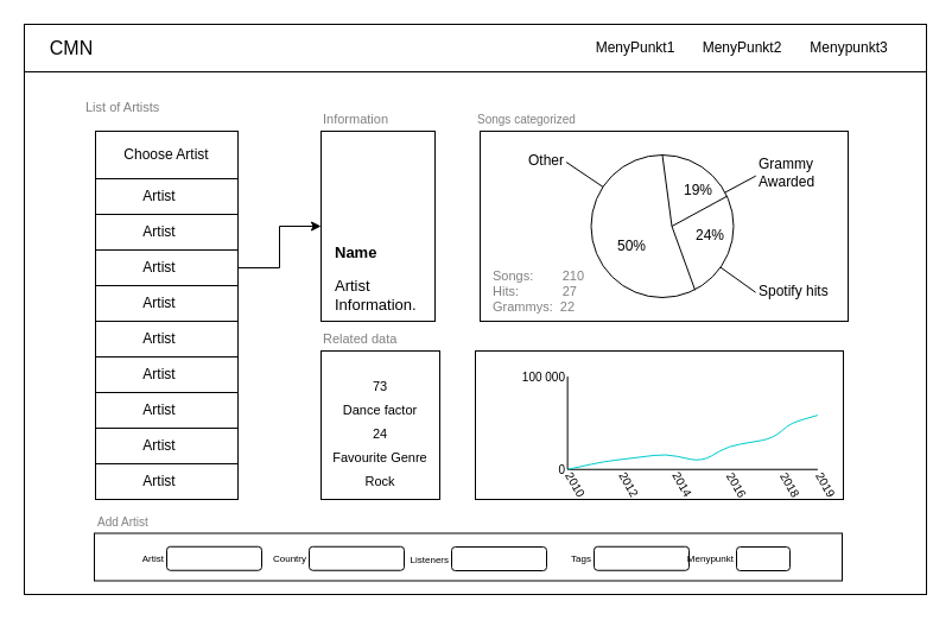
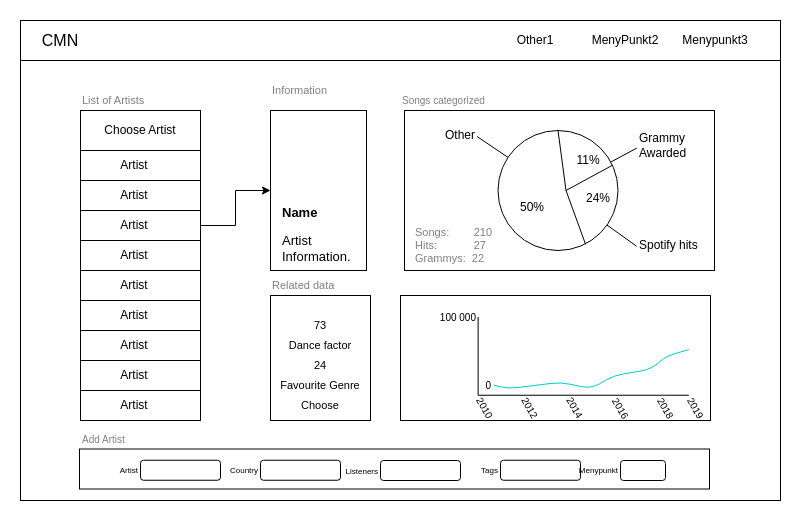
  <mxCell id="0" />
  <mxCell id="1" parent="0" />
  <mxCell id="2" value="" style="rounded=0;whiteSpace=wrap;html=1;" parent="1" vertex="1"><mxGeometry x="20" y="20" width="760" height="480" as="geometry" /></mxCell>
  <mxCell id="3" value="" style="rounded=0;whiteSpace=wrap;html=1;" parent="1" vertex="1"><mxGeometry x="20" y="20" width="760" height="40" as="geometry" /></mxCell>
  <mxCell id="4" value="CMN" style="text;html=1;strokeColor=none;fillColor=none;align=center;verticalAlign=middle;whiteSpace=wrap;rounded=0;fontSize=16;" parent="1" vertex="1"><mxGeometry x="40" y="30" width="40" height="20" as="geometry" /></mxCell>
- <mxCell id="5" value="MenyPunkt1" style="text;html=1;strokeColor=none;fillColor=none;align=center;verticalAlign=middle;whiteSpace=wrap;rounded=0;" parent="1" vertex="1"><mxGeometry x="490" y="30" width="90" height="20" as="geometry" /></mxCell>
+ <mxCell id="5" value="Other1" style="text;html=1;strokeColor=none;fillColor=none;align=center;verticalAlign=middle;whiteSpace=wrap;rounded=0;" parent="1" vertex="1"><mxGeometry x="490" y="30" width="90" height="20" as="geometry" /></mxCell>
  <mxCell id="6" value="MenyPunkt2" style="text;html=1;strokeColor=none;fillColor=none;align=center;verticalAlign=middle;whiteSpace=wrap;rounded=0;" parent="1" vertex="1"><mxGeometry x="580" y="30" width="90" height="20" as="geometry" /></mxCell>
  <mxCell id="7" value="Menypunkt3" style="text;html=1;strokeColor=none;fillColor=none;align=center;verticalAlign=middle;whiteSpace=wrap;rounded=0;" parent="1" vertex="1"><mxGeometry x="670" y="30" width="90" height="20" as="geometry" /></mxCell>
- <mxCell id="8" value="Information" style="text;html=1;strokeColor=none;fillColor=none;align=left;verticalAlign=middle;whiteSpace=wrap;rounded=0;fontSize=11;fontColor=#808080;" parent="1" vertex="1"><mxGeometry x="270" y="90" width="100" height="20" as="geometry" /></mxCell>
+ <mxCell id="8" value="Information" style="text;html=1;strokeColor=none;fillColor=none;align=left;verticalAlign=middle;whiteSpace=wrap;rounded=0;fontSize=11;fontColor=#808080;" parent="1" vertex="1"><mxGeometry x="270" y="80" width="100" height="20" as="geometry" /></mxCell>
  <mxCell id="9" value="" style="group;fontSize=11;" parent="1" vertex="1" connectable="0"><mxGeometry x="270" y="110" width="96" height="160" as="geometry" /></mxCell>
  <mxCell id="10" value="" style="rounded=0;whiteSpace=wrap;html=1;" parent="9" vertex="1"><mxGeometry width="96" height="160" as="geometry" /></mxCell>
  <mxCell id="11" value="" style="shape=image;html=1;verticalAlign=top;verticalLabelPosition=bottom;labelBackgroundColor=#ffffff;imageAspect=0;aspect=fixed;image=https://cdn4.iconfinder.com/data/icons/glyphs/24/icons_user2-128.png" parent="9" vertex="1"><mxGeometry x="13.714" y="16" width="68.571" height="68.571" as="geometry" /></mxCell>
  <mxCell id="12" value="&lt;h1 style=&quot;font-size: 13px&quot;&gt;&lt;font style=&quot;font-size: 13px&quot;&gt;Name&lt;/font&gt;&lt;/h1&gt;&lt;p style=&quot;font-size: 13px&quot;&gt;&lt;font style=&quot;font-size: 13px&quot;&gt;Artist Information.&lt;/font&gt;&lt;/p&gt;" style="text;html=1;strokeColor=none;fillColor=none;spacing=5;spacingTop=-20;whiteSpace=wrap;overflow=hidden;rounded=0;" parent="9" vertex="1"><mxGeometry x="6.857" y="96" width="82.286" height="56" as="geometry" /></mxCell>
  <mxCell id="13" value="" style="group" parent="1" vertex="1" connectable="0"><mxGeometry x="80" y="110" width="120" height="310" as="geometry" /></mxCell>
  <mxCell id="14" value="" style="rounded=0;whiteSpace=wrap;html=1;" parent="13" vertex="1"><mxGeometry width="120" height="310" as="geometry" /></mxCell>
  <mxCell id="15" value="" style="group" parent="13" vertex="1" connectable="0"><mxGeometry y="40" width="120" height="30" as="geometry" /></mxCell>
  <mxCell id="16" value="" style="rounded=0;whiteSpace=wrap;html=1;" parent="15" vertex="1"><mxGeometry width="120" height="30" as="geometry" /></mxCell>
  <mxCell id="17" value="" style="shape=image;html=1;verticalAlign=top;verticalLabelPosition=bottom;labelBackgroundColor=#ffffff;imageAspect=0;aspect=fixed;image=https://cdn4.iconfinder.com/data/icons/glyphs/24/icons_user2-128.png" parent="15" vertex="1"><mxGeometry x="10" y="5" width="20" height="20" as="geometry" /></mxCell>
  <mxCell id="18" value="Artist" style="text;html=1;strokeColor=none;fillColor=none;align=center;verticalAlign=middle;whiteSpace=wrap;rounded=0;" parent="15" vertex="1"><mxGeometry x="34" y="5" width="40" height="20" as="geometry" /></mxCell>
  <mxCell id="19" value="" style="group" parent="13" vertex="1" connectable="0"><mxGeometry y="70" width="120" height="30" as="geometry" /></mxCell>
  <mxCell id="20" value="" style="rounded=0;whiteSpace=wrap;html=1;" parent="19" vertex="1"><mxGeometry width="120" height="30" as="geometry" /></mxCell>
  <mxCell id="21" value="" style="shape=image;html=1;verticalAlign=top;verticalLabelPosition=bottom;labelBackgroundColor=#ffffff;imageAspect=0;aspect=fixed;image=https://cdn4.iconfinder.com/data/icons/glyphs/24/icons_user2-128.png" parent="19" vertex="1"><mxGeometry x="10" y="5" width="20" height="20" as="geometry" /></mxCell>
  <mxCell id="22" value="Artist" style="text;html=1;strokeColor=none;fillColor=none;align=center;verticalAlign=middle;whiteSpace=wrap;rounded=0;" parent="19" vertex="1"><mxGeometry x="34" y="5" width="40" height="20" as="geometry" /></mxCell>
  <mxCell id="23" value="" style="group" parent="13" vertex="1" connectable="0"><mxGeometry y="100" width="120" height="30" as="geometry" /></mxCell>
  <mxCell id="24" value="" style="rounded=0;whiteSpace=wrap;html=1;" parent="23" vertex="1"><mxGeometry width="120" height="30" as="geometry" /></mxCell>
  <mxCell id="25" value="" style="shape=image;html=1;verticalAlign=top;verticalLabelPosition=bottom;labelBackgroundColor=#ffffff;imageAspect=0;aspect=fixed;image=https://cdn4.iconfinder.com/data/icons/glyphs/24/icons_user2-128.png" parent="23" vertex="1"><mxGeometry x="10" y="5" width="20" height="20" as="geometry" /></mxCell>
  <mxCell id="26" value="Artist" style="text;html=1;strokeColor=none;fillColor=none;align=center;verticalAlign=middle;whiteSpace=wrap;rounded=0;" parent="23" vertex="1"><mxGeometry x="34" y="5" width="40" height="20" as="geometry" /></mxCell>
  <mxCell id="27" value="" style="group" parent="13" vertex="1" connectable="0"><mxGeometry y="130" width="120" height="30" as="geometry" /></mxCell>
  <mxCell id="28" value="" style="rounded=0;whiteSpace=wrap;html=1;" parent="27" vertex="1"><mxGeometry width="120" height="30" as="geometry" /></mxCell>
  <mxCell id="29" value="" style="shape=image;html=1;verticalAlign=top;verticalLabelPosition=bottom;labelBackgroundColor=#ffffff;imageAspect=0;aspect=fixed;image=https://cdn4.iconfinder.com/data/icons/glyphs/24/icons_user2-128.png" parent="27" vertex="1"><mxGeometry x="10" y="5" width="20" height="20" as="geometry" /></mxCell>
  <mxCell id="30" value="Artist" style="text;html=1;strokeColor=none;fillColor=none;align=center;verticalAlign=middle;whiteSpace=wrap;rounded=0;" parent="27" vertex="1"><mxGeometry x="34" y="5" width="40" height="20" as="geometry" /></mxCell>
  <mxCell id="31" value="" style="group" parent="13" vertex="1" connectable="0"><mxGeometry y="160" width="120" height="30" as="geometry" /></mxCell>
  <mxCell id="32" value="" style="rounded=0;whiteSpace=wrap;html=1;" parent="31" vertex="1"><mxGeometry width="120" height="30" as="geometry" /></mxCell>
  <mxCell id="33" value="" style="shape=image;html=1;verticalAlign=top;verticalLabelPosition=bottom;labelBackgroundColor=#ffffff;imageAspect=0;aspect=fixed;image=https://cdn4.iconfinder.com/data/icons/glyphs/24/icons_user2-128.png" parent="31" vertex="1"><mxGeometry x="10" y="5" width="20" height="20" as="geometry" /></mxCell>
  <mxCell id="34" value="Artist" style="text;html=1;strokeColor=none;fillColor=none;align=center;verticalAlign=middle;whiteSpace=wrap;rounded=0;" parent="31" vertex="1"><mxGeometry x="34" y="5" width="40" height="20" as="geometry" /></mxCell>
  <mxCell id="35" value="" style="group" parent="13" vertex="1" connectable="0"><mxGeometry y="190" width="120" height="30" as="geometry" /></mxCell>
  <mxCell id="36" value="" style="rounded=0;whiteSpace=wrap;html=1;" parent="35" vertex="1"><mxGeometry width="120" height="30" as="geometry" /></mxCell>
  <mxCell id="37" value="" style="shape=image;html=1;verticalAlign=top;verticalLabelPosition=bottom;labelBackgroundColor=#ffffff;imageAspect=0;aspect=fixed;image=https://cdn4.iconfinder.com/data/icons/glyphs/24/icons_user2-128.png" parent="35" vertex="1"><mxGeometry x="10" y="5" width="20" height="20" as="geometry" /></mxCell>
  <mxCell id="38" value="Artist" style="text;html=1;strokeColor=none;fillColor=none;align=center;verticalAlign=middle;whiteSpace=wrap;rounded=0;" parent="35" vertex="1"><mxGeometry x="34" y="5" width="40" height="20" as="geometry" /></mxCell>
  <mxCell id="39" value="" style="group" parent="13" vertex="1" connectable="0"><mxGeometry y="220" width="120" height="30" as="geometry" /></mxCell>
  <mxCell id="40" value="" style="rounded=0;whiteSpace=wrap;html=1;" parent="39" vertex="1"><mxGeometry width="120" height="30" as="geometry" /></mxCell>
  <mxCell id="41" value="" style="shape=image;html=1;verticalAlign=top;verticalLabelPosition=bottom;labelBackgroundColor=#ffffff;imageAspect=0;aspect=fixed;image=https://cdn4.iconfinder.com/data/icons/glyphs/24/icons_user2-128.png" parent="39" vertex="1"><mxGeometry x="10" y="5" width="20" height="20" as="geometry" /></mxCell>
  <mxCell id="42" value="Artist" style="text;html=1;strokeColor=none;fillColor=none;align=center;verticalAlign=middle;whiteSpace=wrap;rounded=0;" parent="39" vertex="1"><mxGeometry x="34" y="5" width="40" height="20" as="geometry" /></mxCell>
  <mxCell id="43" value="" style="group" parent="13" vertex="1" connectable="0"><mxGeometry y="250" width="120" height="30" as="geometry" /></mxCell>
  <mxCell id="44" value="" style="rounded=0;whiteSpace=wrap;html=1;" parent="43" vertex="1"><mxGeometry width="120" height="30" as="geometry" /></mxCell>
  <mxCell id="45" value="" style="shape=image;html=1;verticalAlign=top;verticalLabelPosition=bottom;labelBackgroundColor=#ffffff;imageAspect=0;aspect=fixed;image=https://cdn4.iconfinder.com/data/icons/glyphs/24/icons_user2-128.png" parent="43" vertex="1"><mxGeometry x="10" y="5" width="20" height="20" as="geometry" /></mxCell>
  <mxCell id="46" value="Artist" style="text;html=1;strokeColor=none;fillColor=none;align=center;verticalAlign=middle;whiteSpace=wrap;rounded=0;" parent="43" vertex="1"><mxGeometry x="34" y="5" width="40" height="20" as="geometry" /></mxCell>
  <mxCell id="47" value="" style="group" parent="13" vertex="1" connectable="0"><mxGeometry y="280" width="120" height="30" as="geometry" /></mxCell>
  <mxCell id="48" value="" style="rounded=0;whiteSpace=wrap;html=1;" parent="47" vertex="1"><mxGeometry width="120" height="30" as="geometry" /></mxCell>
  <mxCell id="49" value="" style="shape=image;html=1;verticalAlign=top;verticalLabelPosition=bottom;labelBackgroundColor=#ffffff;imageAspect=0;aspect=fixed;image=https://cdn4.iconfinder.com/data/icons/glyphs/24/icons_user2-128.png" parent="47" vertex="1"><mxGeometry x="10" y="5" width="20" height="20" as="geometry" /></mxCell>
  <mxCell id="50" value="Artist" style="text;html=1;strokeColor=none;fillColor=none;align=center;verticalAlign=middle;whiteSpace=wrap;rounded=0;" parent="47" vertex="1"><mxGeometry x="34" y="5" width="40" height="20" as="geometry" /></mxCell>
  <mxCell id="51" value="Choose Artist" style="text;html=1;strokeColor=none;fillColor=none;align=center;verticalAlign=middle;whiteSpace=wrap;rounded=0;" parent="13" vertex="1"><mxGeometry x="10" y="10" width="100" height="20" as="geometry" /></mxCell>
  <mxCell id="52" style="edgeStyle=orthogonalEdgeStyle;rounded=0;orthogonalLoop=1;jettySize=auto;html=1;entryX=0;entryY=0.5;entryDx=0;entryDy=0;fontSize=11;" parent="1" source="24" target="10" edge="1"><mxGeometry relative="1" as="geometry" /></mxCell>
  <mxCell id="53" value="" style="group" parent="1" vertex="1" connectable="0"><mxGeometry x="394" y="130" width="378.5" height="140" as="geometry" /></mxCell>
  <mxCell id="54" value="" style="rounded=0;whiteSpace=wrap;html=1;fontSize=12;fillColor=#FFFFFF;align=right;" parent="53" vertex="1"><mxGeometry x="10" y="-20" width="310" height="160" as="geometry" /></mxCell>
  <mxCell id="55" value="" style="group" parent="53" vertex="1" connectable="0"><mxGeometry x="2.5" y="20" width="376" height="120" as="geometry" /></mxCell>
  <mxCell id="56" value="" style="group" parent="55" vertex="1" connectable="0"><mxGeometry x="240" y="-20" width="85" height="120" as="geometry" /></mxCell>
  <mxCell id="57" value="Grammy Awarded" style="text;html=1;strokeColor=none;fillColor=none;align=left;verticalAlign=middle;whiteSpace=wrap;rounded=0;fontSize=12;" parent="56" vertex="1"><mxGeometry width="80" height="30" as="geometry" /></mxCell>
  <mxCell id="58" value="Spotify hits" style="text;html=1;strokeColor=none;fillColor=none;align=left;verticalAlign=middle;whiteSpace=wrap;rounded=0;fontSize=12;" parent="56" vertex="1"><mxGeometry y="110" width="85" height="10" as="geometry" /></mxCell>
  <mxCell id="59" value="Songs:&amp;nbsp; &amp;nbsp; &amp;nbsp; &amp;nbsp; 210&lt;br&gt;Hits:&amp;nbsp; &amp;nbsp; &amp;nbsp; &amp;nbsp; &amp;nbsp; &amp;nbsp; 27&lt;br&gt;Grammys:&amp;nbsp; 22" style="text;html=1;strokeColor=none;fillColor=none;align=left;verticalAlign=middle;whiteSpace=wrap;rounded=0;fontSize=11;fontColor=#808080;" parent="55" vertex="1"><mxGeometry x="16.08" y="75" width="100" height="40" as="geometry" /></mxCell>
  <mxCell id="60" value="Other" style="text;html=1;strokeColor=none;fillColor=none;align=right;verticalAlign=middle;whiteSpace=wrap;rounded=0;fontSize=12;" parent="53" vertex="1"><mxGeometry width="82.5" height="10" as="geometry" /></mxCell>
  <mxCell id="61" value="" style="ellipse;whiteSpace=wrap;html=1;aspect=fixed;fontSize=11;fillColor=#FFFFFF;align=left;" parent="53" vertex="1"><mxGeometry x="103.5" width="120" height="120" as="geometry" /></mxCell>
  <mxCell id="62" value="" style="endArrow=none;html=1;fontSize=11;entryX=0.5;entryY=0;entryDx=0;entryDy=0;" parent="53" target="61" edge="1"><mxGeometry width="50" height="50" relative="1" as="geometry"><mxPoint x="171.5" y="60" as="sourcePoint" /><mxPoint x="222.5" y="45" as="targetPoint" /></mxGeometry></mxCell>
  <mxCell id="63" value="" style="endArrow=none;html=1;fontSize=11;entryX=0.955;entryY=0.289;entryDx=0;entryDy=0;entryPerimeter=0;" parent="53" target="61" edge="1"><mxGeometry width="50" height="50" relative="1" as="geometry"><mxPoint x="171.5" y="60" as="sourcePoint" /><mxPoint x="214" y="60" as="targetPoint" /></mxGeometry></mxCell>
  <mxCell id="64" value="" style="endArrow=none;html=1;fontSize=11;exitX=0.73;exitY=0.949;exitDx=0;exitDy=0;exitPerimeter=0;" parent="53" source="61" edge="1"><mxGeometry width="50" height="50" relative="1" as="geometry"><mxPoint x="163" y="105" as="sourcePoint" /><mxPoint x="171.5" y="60" as="targetPoint" /></mxGeometry></mxCell>
  <mxCell id="65" value="&lt;font style=&quot;font-size: 12px&quot;&gt;50%&lt;/font&gt;" style="text;html=1;strokeColor=none;fillColor=none;align=center;verticalAlign=middle;whiteSpace=wrap;rounded=0;fontSize=16;" parent="53" vertex="1"><mxGeometry x="120.5" y="67.5" width="34" height="15" as="geometry" /></mxCell>
  <mxCell id="66" value="24%" style="text;html=1;strokeColor=none;fillColor=none;align=center;verticalAlign=middle;whiteSpace=wrap;rounded=0;fontSize=12;" parent="53" vertex="1"><mxGeometry x="183.5" y="60" width="40" height="15" as="geometry" /></mxCell>
- <mxCell id="67" value="19%" style="text;html=1;strokeColor=none;fillColor=none;align=center;verticalAlign=middle;whiteSpace=wrap;rounded=0;fontSize=12;" parent="53" vertex="1"><mxGeometry x="173.5" y="22.5" width="40" height="15" as="geometry" /></mxCell>
+ <mxCell id="67" value="11%" style="text;html=1;strokeColor=none;fillColor=none;align=center;verticalAlign=middle;whiteSpace=wrap;rounded=0;fontSize=12;" parent="53" vertex="1"><mxGeometry x="173.5" y="22.5" width="40" height="15" as="geometry" /></mxCell>
  <mxCell id="68" value="" style="endArrow=none;html=1;fontSize=12;entryX=-0.005;entryY=0.569;entryDx=0;entryDy=0;entryPerimeter=0;" parent="53" source="61" target="58" edge="1"><mxGeometry width="50" height="50" relative="1" as="geometry"><mxPoint x="202.5" y="150" as="sourcePoint" /><mxPoint x="252.5" y="100" as="targetPoint" /></mxGeometry></mxCell>
  <mxCell id="69" value="" style="endArrow=none;html=1;fontSize=12;entryX=1.001;entryY=0.604;entryDx=0;entryDy=0;entryPerimeter=0;" parent="53" source="61" target="60" edge="1"><mxGeometry width="50" height="50" relative="1" as="geometry"><mxPoint x="101.5" y="56" as="sourcePoint" /><mxPoint x="242.5" y="-10" as="targetPoint" /></mxGeometry></mxCell>
  <mxCell id="70" value="" style="endArrow=none;html=1;fontSize=12;entryX=-0.003;entryY=0.587;entryDx=0;entryDy=0;entryPerimeter=0;" parent="53" source="61" target="57" edge="1"><mxGeometry width="50" height="50" relative="1" as="geometry"><mxPoint x="222.5" y="60" as="sourcePoint" /><mxPoint x="272.5" y="10" as="targetPoint" /></mxGeometry></mxCell>
  <mxCell id="71" value="" style="rounded=0;whiteSpace=wrap;html=1;fontSize=12;fillColor=#FFFFFF;align=right;" parent="1" vertex="1"><mxGeometry x="400" y="295" width="310" height="125" as="geometry" /></mxCell>
  <mxCell id="72" value="Songs categorized" style="text;html=1;strokeColor=none;fillColor=none;align=left;verticalAlign=middle;whiteSpace=wrap;rounded=0;fontSize=10;fontColor=#808080;" parent="1" vertex="1"><mxGeometry x="400" y="90" width="300" height="20" as="geometry" /></mxCell>
  <mxCell id="73" value="" style="group" parent="1" vertex="1" connectable="0"><mxGeometry x="440" y="310" width="270" height="112.32" as="geometry" /></mxCell>
  <mxCell id="74" value="" style="endArrow=none;html=1;fontSize=12;" parent="73" edge="1"><mxGeometry width="50" height="50" relative="1" as="geometry"><mxPoint x="37.64" y="84.735" as="sourcePoint" /><mxPoint x="248.425" y="84.735" as="targetPoint" /></mxGeometry></mxCell>
  <mxCell id="75" value="" style="endArrow=none;html=1;fontSize=12;" parent="73" edge="1"><mxGeometry width="50" height="50" relative="1" as="geometry"><mxPoint x="37.64" y="84.735" as="sourcePoint" /><mxPoint x="37.64" y="6.518" as="targetPoint" /></mxGeometry></mxCell>
  <mxCell id="76" value="2010" style="text;html=1;strokeColor=none;fillColor=none;align=center;verticalAlign=middle;whiteSpace=wrap;rounded=0;fontSize=10;rotation=60;" parent="73" vertex="1"><mxGeometry x="30.112" y="91.253" width="30.112" height="13.036" as="geometry" /></mxCell>
  <mxCell id="77" value="2014" style="text;html=1;strokeColor=none;fillColor=none;align=center;verticalAlign=middle;whiteSpace=wrap;rounded=0;fontSize=10;rotation=60;" parent="73" vertex="1"><mxGeometry x="120.448" y="91.253" width="30.112" height="13.036" as="geometry" /></mxCell>
  <mxCell id="78" value="2019" style="text;html=1;strokeColor=none;fillColor=none;align=center;verticalAlign=middle;whiteSpace=wrap;rounded=0;fontSize=10;rotation=60;" parent="73" vertex="1"><mxGeometry x="240.897" y="91.253" width="30.112" height="13.036" as="geometry" /></mxCell>
  <mxCell id="79" value="2012" style="text;html=1;strokeColor=none;fillColor=none;align=center;verticalAlign=middle;whiteSpace=wrap;rounded=0;fontSize=10;rotation=60;" parent="73" vertex="1"><mxGeometry x="75.28" y="91.253" width="30.112" height="13.036" as="geometry" /></mxCell>
  <mxCell id="80" value="2016" style="text;html=1;strokeColor=none;fillColor=none;align=center;verticalAlign=middle;whiteSpace=wrap;rounded=0;fontSize=10;rotation=60;" parent="73" vertex="1"><mxGeometry x="165.616" y="91.253" width="30.112" height="13.036" as="geometry" /></mxCell>
  <mxCell id="81" value="2018" style="text;html=1;strokeColor=none;fillColor=none;align=center;verticalAlign=middle;whiteSpace=wrap;rounded=0;fontSize=10;rotation=60;" parent="73" vertex="1"><mxGeometry x="210.784" y="91.253" width="30.112" height="13.036" as="geometry" /></mxCell>
- <mxCell id="82" value="0" style="text;html=1;strokeColor=none;fillColor=none;align=right;verticalAlign=middle;whiteSpace=wrap;rounded=0;fontSize=10;" parent="73" vertex="1"><mxGeometry x="7.528" y="78.217" width="30.112" height="13.036" as="geometry" /></mxCell>
+ <mxCell id="82" value="0" style="text;html=1;strokeColor=none;fillColor=none;align=right;verticalAlign=middle;whiteSpace=wrap;rounded=0;fontSize=10;" parent="73" vertex="1"><mxGeometry x="22.528" y="68.217" width="30.112" height="13.036" as="geometry" /></mxCell>
  <mxCell id="83" value="100 000" style="text;html=1;strokeColor=none;fillColor=none;align=right;verticalAlign=middle;whiteSpace=wrap;rounded=0;fontSize=10;" parent="73" vertex="1"><mxGeometry x="-10" width="47.64" height="13.04" as="geometry" /></mxCell>
  <mxCell id="84" value="" style="endArrow=none;html=1;fontSize=12;exitX=1.018;exitY=0.492;exitDx=0;exitDy=0;exitPerimeter=0;strokeColor=#00CCCC;" parent="73" source="82" edge="1"><mxGeometry width="50" height="50" relative="1" as="geometry"><mxPoint x="67.752" y="71.699" as="sourcePoint" /><mxPoint x="248.425" y="39.109" as="targetPoint" /><Array as="points"><mxPoint x="67.752" y="78.217" /><mxPoint x="120.448" y="71.699" /><mxPoint x="150.56" y="78.217" /><mxPoint x="173.144" y="65.181" /><mxPoint x="210.784" y="58.663" /><mxPoint x="225.84" y="45.627" /></Array></mxGeometry></mxCell>
- <mxCell id="85" value="List of Artists" style="text;html=1;strokeColor=none;fillColor=none;align=left;verticalAlign=middle;whiteSpace=wrap;rounded=0;fontSize=11;fontColor=#808080;" parent="1" vertex="1"><mxGeometry x="70" y="80" width="100" height="20" as="geometry" /></mxCell>
+ <mxCell id="85" value="List of Artists" style="text;html=1;strokeColor=none;fillColor=none;align=left;verticalAlign=middle;whiteSpace=wrap;rounded=0;fontSize=11;fontColor=#808080;" parent="1" vertex="1"><mxGeometry x="80" y="90" width="100" height="20" as="geometry" /></mxCell>
  <mxCell id="86" value="" style="rounded=0;whiteSpace=wrap;html=1;fontSize=11;fontColor=#808080;fillColor=#FFFFFF;align=left;" parent="1" vertex="1"><mxGeometry x="270" y="295" width="100" height="125" as="geometry" /></mxCell>
  <mxCell id="87" value="Related data" style="text;html=1;strokeColor=none;fillColor=none;align=left;verticalAlign=middle;whiteSpace=wrap;rounded=0;fontSize=11;fontColor=#808080;" parent="1" vertex="1"><mxGeometry x="270" y="275" width="88" height="20" as="geometry" /></mxCell>
  <mxCell id="88" value="" style="rounded=0;whiteSpace=wrap;html=1;fontSize=11;fontColor=#808080;fillColor=#FFFFFF;align=center;" parent="1" vertex="1"><mxGeometry x="79" y="448.5" width="630" height="40" as="geometry" /></mxCell>
  <mxCell id="89" value="Artist" style="text;html=1;strokeColor=none;fillColor=none;align=right;verticalAlign=middle;whiteSpace=wrap;rounded=0;fontSize=8;fontColor=#000000;labelBackgroundColor=none;" parent="1" vertex="1"><mxGeometry x="70" y="459.75" width="70" height="20" as="geometry" /></mxCell>
  <mxCell id="90" value="" style="shape=image;html=1;verticalAlign=top;verticalLabelPosition=bottom;labelBackgroundColor=#ffffff;imageAspect=0;aspect=fixed;image=https://cdn1.iconfinder.com/data/icons/feather-2/24/plus-circle-128.png;fontSize=11;fontColor=#808080;fillColor=#FFFFFF;" parent="1" vertex="1"><mxGeometry x="677" y="458.25" width="23" height="23" as="geometry" /></mxCell>
  <mxCell id="91" value="Add Artist" style="text;html=1;strokeColor=none;fillColor=none;align=left;verticalAlign=middle;whiteSpace=wrap;rounded=0;fontSize=10;fontColor=#808080;" parent="1" vertex="1"><mxGeometry x="80" y="428.5" width="300" height="20" as="geometry" /></mxCell>
  <mxCell id="92" value="" style="rounded=1;whiteSpace=wrap;html=1;fontSize=11;fontColor=#808080;fillColor=#FFFFFF;align=center;" parent="1" vertex="1"><mxGeometry x="140" y="459.75" width="80" height="20" as="geometry" /></mxCell>
  <mxCell id="93" value="Country" style="text;html=1;strokeColor=none;fillColor=none;align=right;verticalAlign=middle;whiteSpace=wrap;rounded=0;fontSize=8;fontColor=#000000;labelBackgroundColor=none;" parent="1" vertex="1"><mxGeometry x="190" y="460" width="70" height="20" as="geometry" /></mxCell>
  <mxCell id="94" value="" style="rounded=1;whiteSpace=wrap;html=1;fontSize=11;fontColor=#808080;fillColor=#FFFFFF;align=center;" parent="1" vertex="1"><mxGeometry x="260" y="459.75" width="80" height="20" as="geometry" /></mxCell>
  <mxCell id="95" value="Listeners" style="text;html=1;strokeColor=none;fillColor=none;align=right;verticalAlign=middle;whiteSpace=wrap;rounded=0;fontSize=8;fontColor=#000000;labelBackgroundColor=none;" parent="1" vertex="1"><mxGeometry x="310" y="461.25" width="70" height="20" as="geometry" /></mxCell>
  <mxCell id="96" value="" style="rounded=1;whiteSpace=wrap;html=1;fontSize=11;fontColor=#808080;fillColor=#FFFFFF;align=center;" parent="1" vertex="1"><mxGeometry x="380" y="460" width="80" height="20" as="geometry" /></mxCell>
  <mxCell id="97" value="" style="rounded=1;whiteSpace=wrap;html=1;fontSize=11;fontColor=#808080;fillColor=#FFFFFF;align=center;" parent="1" vertex="1"><mxGeometry x="500" y="459.75" width="80" height="20" as="geometry" /></mxCell>
  <mxCell id="98" value="" style="rounded=1;whiteSpace=wrap;html=1;fontSize=11;fontColor=#808080;fillColor=#FFFFFF;align=center;" parent="1" vertex="1"><mxGeometry x="620" y="460" width="45" height="20" as="geometry" /></mxCell>
  <mxCell id="99" value="Tags" style="text;html=1;strokeColor=none;fillColor=none;align=right;verticalAlign=middle;whiteSpace=wrap;rounded=0;fontSize=8;fontColor=#000000;labelBackgroundColor=none;" parent="1" vertex="1"><mxGeometry x="430" y="459.75" width="70" height="20" as="geometry" /></mxCell>
  <mxCell id="100" value="Menypunkt" style="text;html=1;strokeColor=none;fillColor=none;align=right;verticalAlign=middle;whiteSpace=wrap;rounded=0;fontSize=8;fontColor=#000000;labelBackgroundColor=none;" parent="1" vertex="1"><mxGeometry x="550" y="460" width="70" height="20" as="geometry" /></mxCell>
  <mxCell id="101" value="73" style="text;html=1;strokeColor=none;fillColor=none;align=center;verticalAlign=middle;whiteSpace=wrap;rounded=0;fontSize=11;fontColor=#000000;" vertex="1" parent="1"><mxGeometry x="270" y="315" width="100" height="20" as="geometry" /></mxCell>
  <mxCell id="102" value="Dance factor" style="text;html=1;strokeColor=none;fillColor=none;align=center;verticalAlign=middle;whiteSpace=wrap;rounded=0;fontSize=11;fontColor=#000000;" vertex="1" parent="1"><mxGeometry x="270" y="335" width="100" height="20" as="geometry" /></mxCell>
  <mxCell id="103" value="24" style="text;html=1;strokeColor=none;fillColor=none;align=center;verticalAlign=middle;whiteSpace=wrap;rounded=0;fontSize=11;fontColor=#000000;" vertex="1" parent="1"><mxGeometry x="270" y="355" width="100" height="20" as="geometry" /></mxCell>
  <mxCell id="104" value="Favourite Genre" style="text;html=1;strokeColor=none;fillColor=none;align=center;verticalAlign=middle;whiteSpace=wrap;rounded=0;fontSize=11;fontColor=#000000;" vertex="1" parent="1"><mxGeometry x="270" y="375" width="100" height="20" as="geometry" /></mxCell>
- <mxCell id="105" value="Rock" style="text;html=1;strokeColor=none;fillColor=none;align=center;verticalAlign=middle;whiteSpace=wrap;rounded=0;fontSize=11;fontColor=#000000;" vertex="1" parent="1"><mxGeometry x="270" y="395" width="100" height="20" as="geometry" /></mxCell>
+ <mxCell id="105" value="Choose" style="text;html=1;strokeColor=none;fillColor=none;align=center;verticalAlign=middle;whiteSpace=wrap;rounded=0;fontSize=11;fontColor=#000000;" vertex="1" parent="1"><mxGeometry x="270" y="395" width="100" height="20" as="geometry" /></mxCell>
